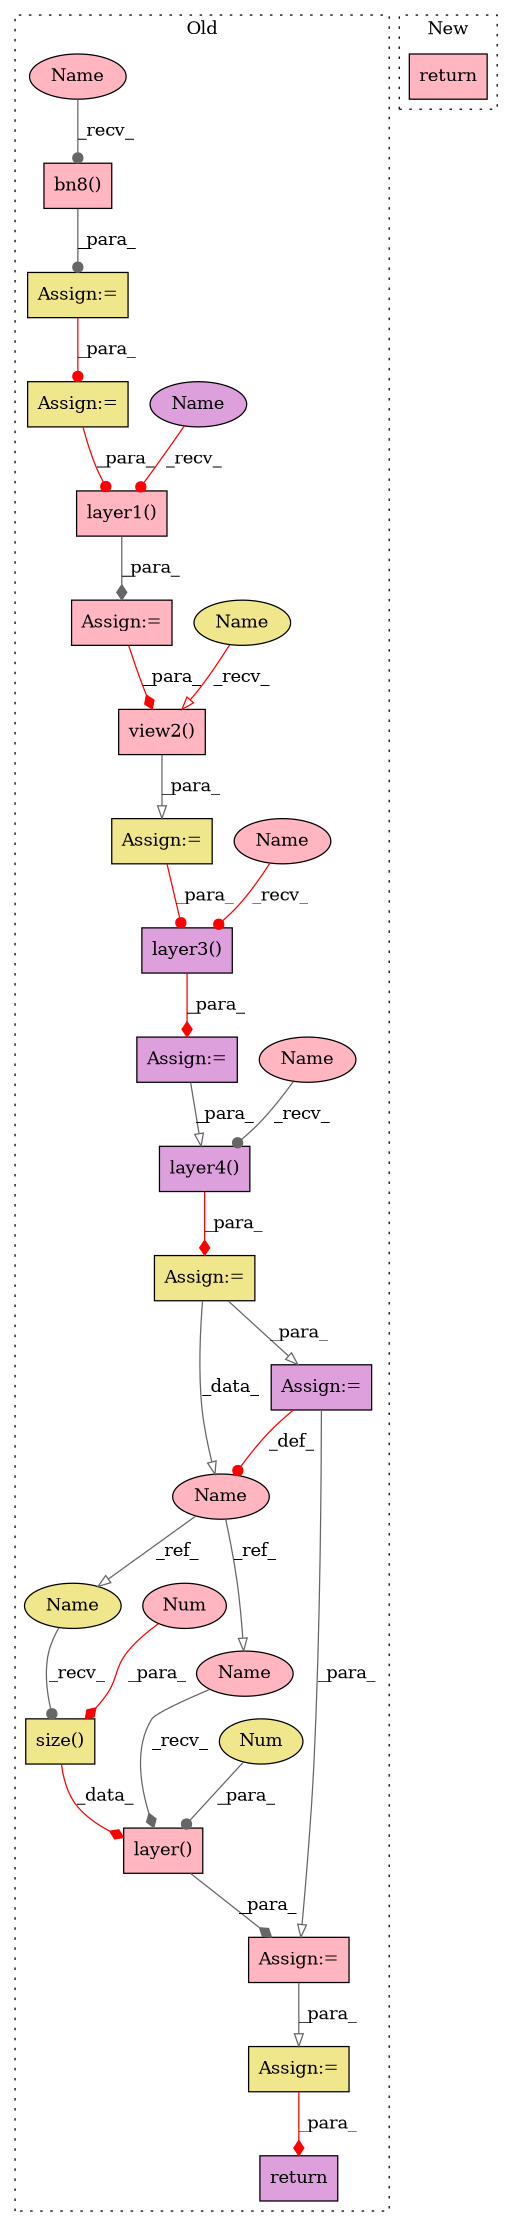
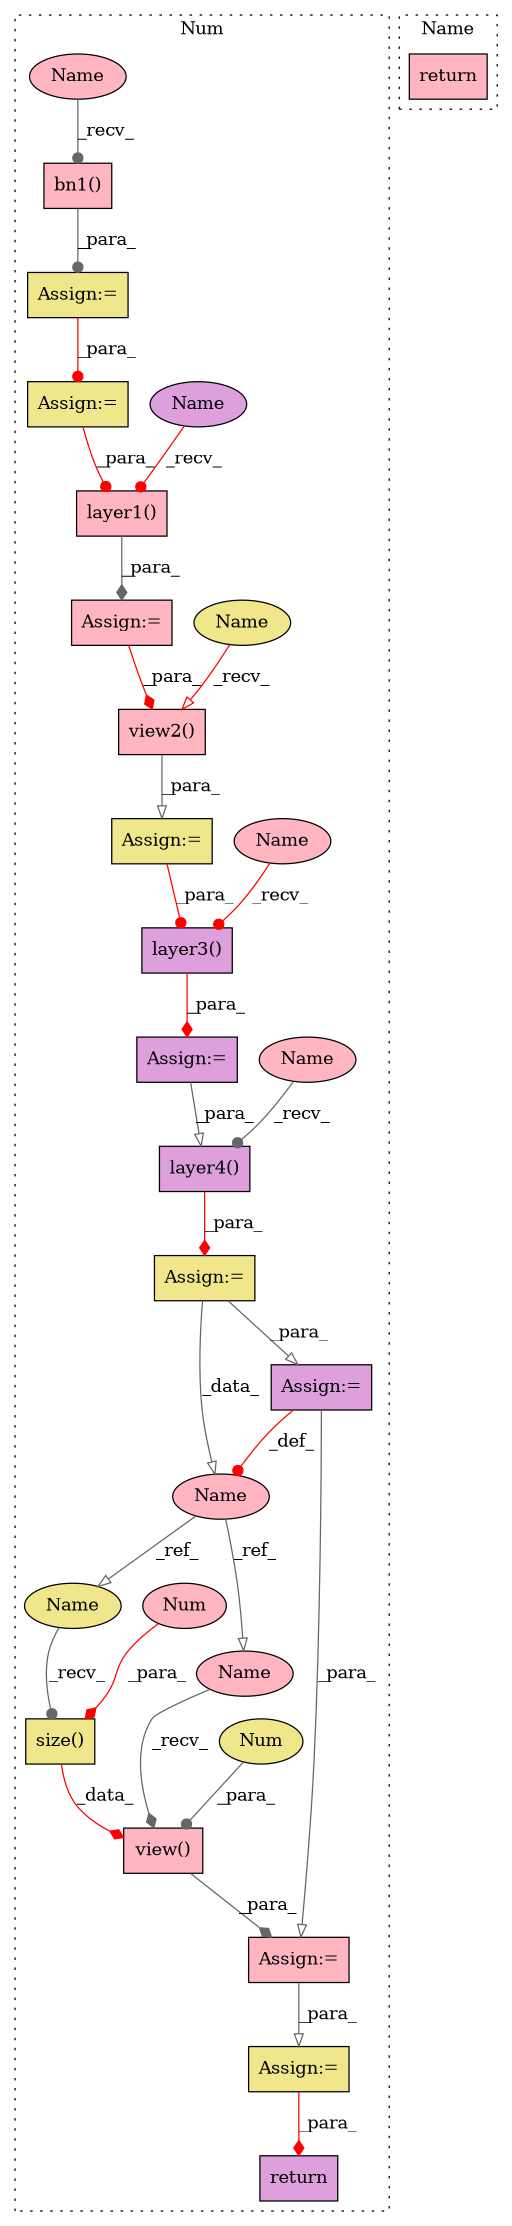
  digraph {
    node [a=68 fillcolor=lightpink l=3 shape=box style=filled]
    edge [arrowhead=dot color=gray40]
    n1 [a=75 fillcolor=plum l="12,1" label="layer4()" s="7218,7233"]
    n2 [a=75 l="12,1" label="layer1()" s="7084,7099"]
-   n3 [a=75 l="9,1" label="layer()" s="7294,7318"]
+   n3 [a=75 l="9,1" label="view()" s="7294,7318"]
    n4 [a=87 label=Name s=7243 shape=ellipse]
    n5 [a=75 fillcolor=khaki l="9,1" label="size()" s="7303,7313"]
    n6 [a=76 fillcolor=khaki l=2 label=Num s=7316 shape=ellipse]
    n7 [a=76 l=1 label=Num s=7312 shape=ellipse]
    n8 [a=75 fillcolor=plum l="12,1" label="layer3()" s="7146,7161"]
    n9 [a=75 l="12,1" label="view2()" s="7115,7130"]
    n10 [fillcolor=khaki label="Assign:=" s=7215]
    n11 [fillcolor=khaki label="Assign:=" s=6962]
    n12 [fillcolor=khaki label="Assign:=" s=7331]
    n13 [fillcolor=plum label="Assign:=" s=7246]
    n14 [label="Assign:=" s=7081]
    n15 [fillcolor=plum label="Assign:=" s=7143]
    n16 [fillcolor=khaki label="Assign:=" s=7112]
    n17 [label="Assign:=" s=7291]
    n18 [a=93 fillcolor=plum l=7 label=return s=7359]
-   n19 [a=75 l="9,1" label="bn8()" s="6972,6994"]
+   n19 [a=75 l="9,1" label="bn1()" s="6972,6994"]
    n20 [fillcolor=khaki label="Assign:=" s=7049]
    n21 [a=87 fillcolor=khaki label=Name s=7303 shape=ellipse]
    n22 [a=87 label=Name s=7294 shape=ellipse]
    n23 [a=87 l=4 label=Name s=7146 shape=ellipse]
    n24 [a=87 l=4 label=Name s=7218 shape=ellipse]
    n25 [a=87 fillcolor=plum l=4 label=Name s=7084 shape=ellipse]
    n26 [a=87 fillcolor=khaki l=4 label=Name s=7115 shape=ellipse]
    n27 [a=87 l=4 label=Name s=6972 shape=ellipse]
    n28 [a=93 l=7 label=return s=7465]
    subgraph cluster_1 {
-     label=Old
+     label=Num
      style=dotted
      n1
      n2
      n3
      n4
      n5
      n6
      n7
      n8
      n9
      n10
      n11
      n12
      n13
      n14
      n15
      n16
      n17
      n18
      n19
      n20
      n21
      n22
      n23
      n24
      n25
      n26
      n27
    }
    subgraph cluster_2 {
-     label=New
+     label=Name
      style=dotted
      n28
    }
    n1 -> n10 [arrowhead=diamond color=red label=_para_]
    n2 -> n14 [arrowhead=diamond label=_para_]
    n3 -> n17 [arrowhead=diamond label=_para_]
    n4 -> n21 [arrowhead=onormal label=_ref_]
    n4 -> n22 [arrowhead=onormal label=_ref_]
    n5 -> n3 [arrowhead=diamond color=red label=_data_]
    n6 -> n3 [label=_para_]
    n7 -> n5 [arrowhead=diamond color=red label=_para_]
    n8 -> n15 [arrowhead=diamond color=red label=_para_]
    n9 -> n16 [arrowhead=onormal label=_para_]
    n10 -> n4 [arrowhead=onormal label=_data_]
    n10 -> n13 [arrowhead=onormal label=_para_]
    n11 -> n20 [color=red label=_para_]
    n12 -> n18 [arrowhead=diamond color=red label=_para_]
    n13 -> n4 [color=red label=_def_]
    n13 -> n17 [arrowhead=onormal label=_para_]
    n14 -> n9 [arrowhead=diamond color=red label=_para_]
    n15 -> n1 [arrowhead=onormal label=_para_]
    n16 -> n8 [color=red label=_para_]
    n17 -> n12 [arrowhead=onormal label=_para_]
    n19 -> n11 [label=_para_]
    n20 -> n2 [color=red label=_para_]
    n21 -> n5 [label=_recv_]
    n22 -> n3 [arrowhead=diamond label=_recv_]
    n23 -> n8 [color=red label=_recv_]
    n24 -> n1 [label=_recv_]
    n25 -> n2 [color=red label=_recv_]
    n26 -> n9 [arrowhead=onormal color=red label=_recv_]
    n27 -> n19 [label=_recv_]
  }
